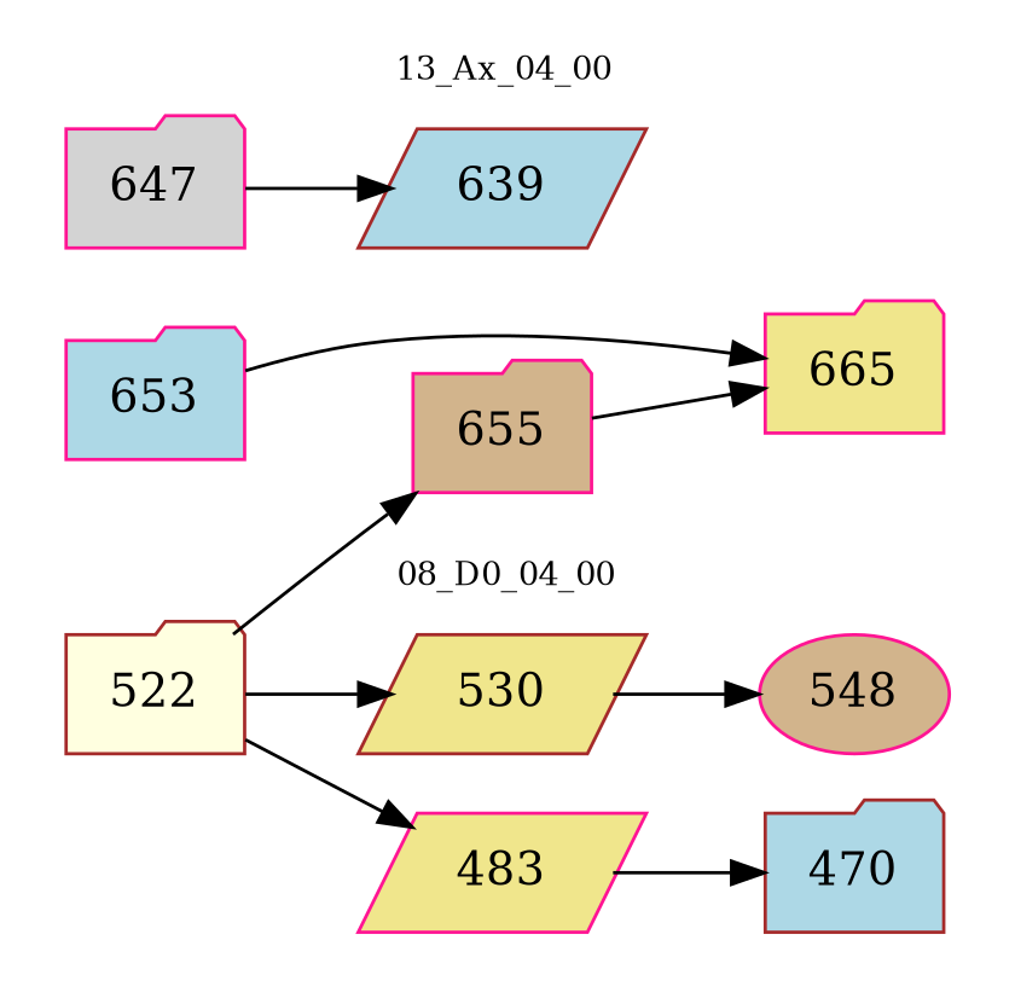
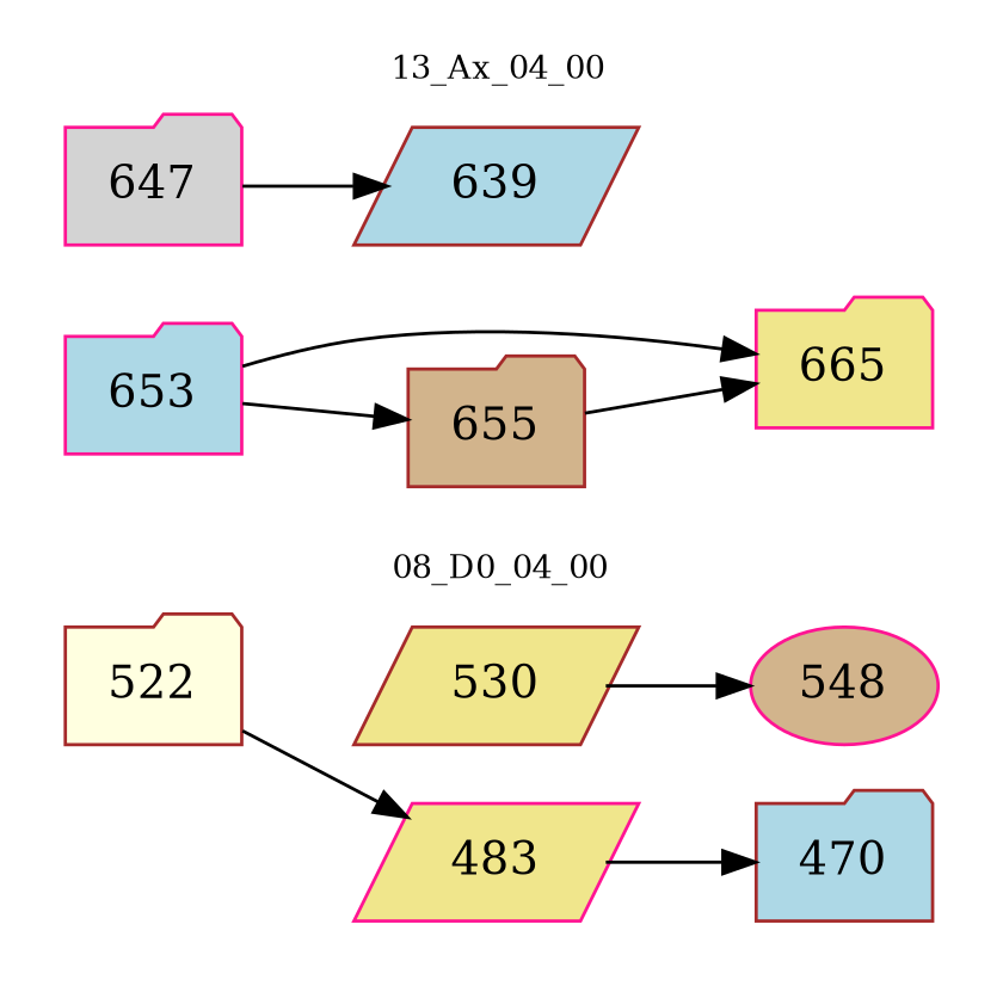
  digraph {
    rankdir=LR
    node [color=deeppink fillcolor=lightblue shape=folder style=filled]
    edge [color=black]
    n1 [label=653]
    n2 [fillcolor=lightgrey label=647]
-   n3 [fillcolor=tan label=655]
+   n3 [color=brown fillcolor=tan label=655]
    n4 [color=brown label=639 shape=parallelogram]
    n5 [fillcolor=khaki label=665]
    n6 [color=brown fillcolor=lightyellow label=522]
    n7 [fillcolor=khaki label=483 shape=parallelogram]
    n8 [color=brown fillcolor=khaki label=530 shape=parallelogram]
    n9 [color=brown label=470]
    n10 [fillcolor=tan label=548 shape=ellipse]
    subgraph cluster_1 {
      color=white
      fontsize=10
      label="13_Ax_04_00"
      n1
      n2
      n3
      n4
      n5
    }
    subgraph cluster_2 {
      color=white
      fontsize=10
      label="08_D0_04_00"
      n6
      n7
      n8
      n9
      n10
    }
-   n6 -> n3
+   n1 -> n3
    n1 -> n5
    n2 -> n4
    n3 -> n5
    n6 -> n7
-   n6 -> n8
    n7 -> n9
    n8 -> n10
  }
